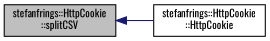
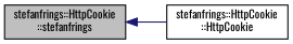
  digraph {
    rankdir=LR
    fontname=Oswald
    node [color=black fontname=Oswald fontsize=10 shape=record style=filled]
-   n1 [fillcolor=grey75 fontcolor=black height=0.2 label="stefanfrings::HttpCookie\l::splitCSV" width=0.4]
+   n1 [fillcolor=grey75 fontcolor=black height=0.2 label="stefanfrings::HttpCookie\l::stefanfrings" width=0.4]
    n2 [fillcolor=white height=0.2 label="stefanfrings::HttpCookie\l::HttpCookie" width=0.4]
    n1 -> n2 [color=midnightblue dir=back fontname=Oswald fontsize=10 labelfontname=Helvetica labelfontsize=10 style=solid]
  }
